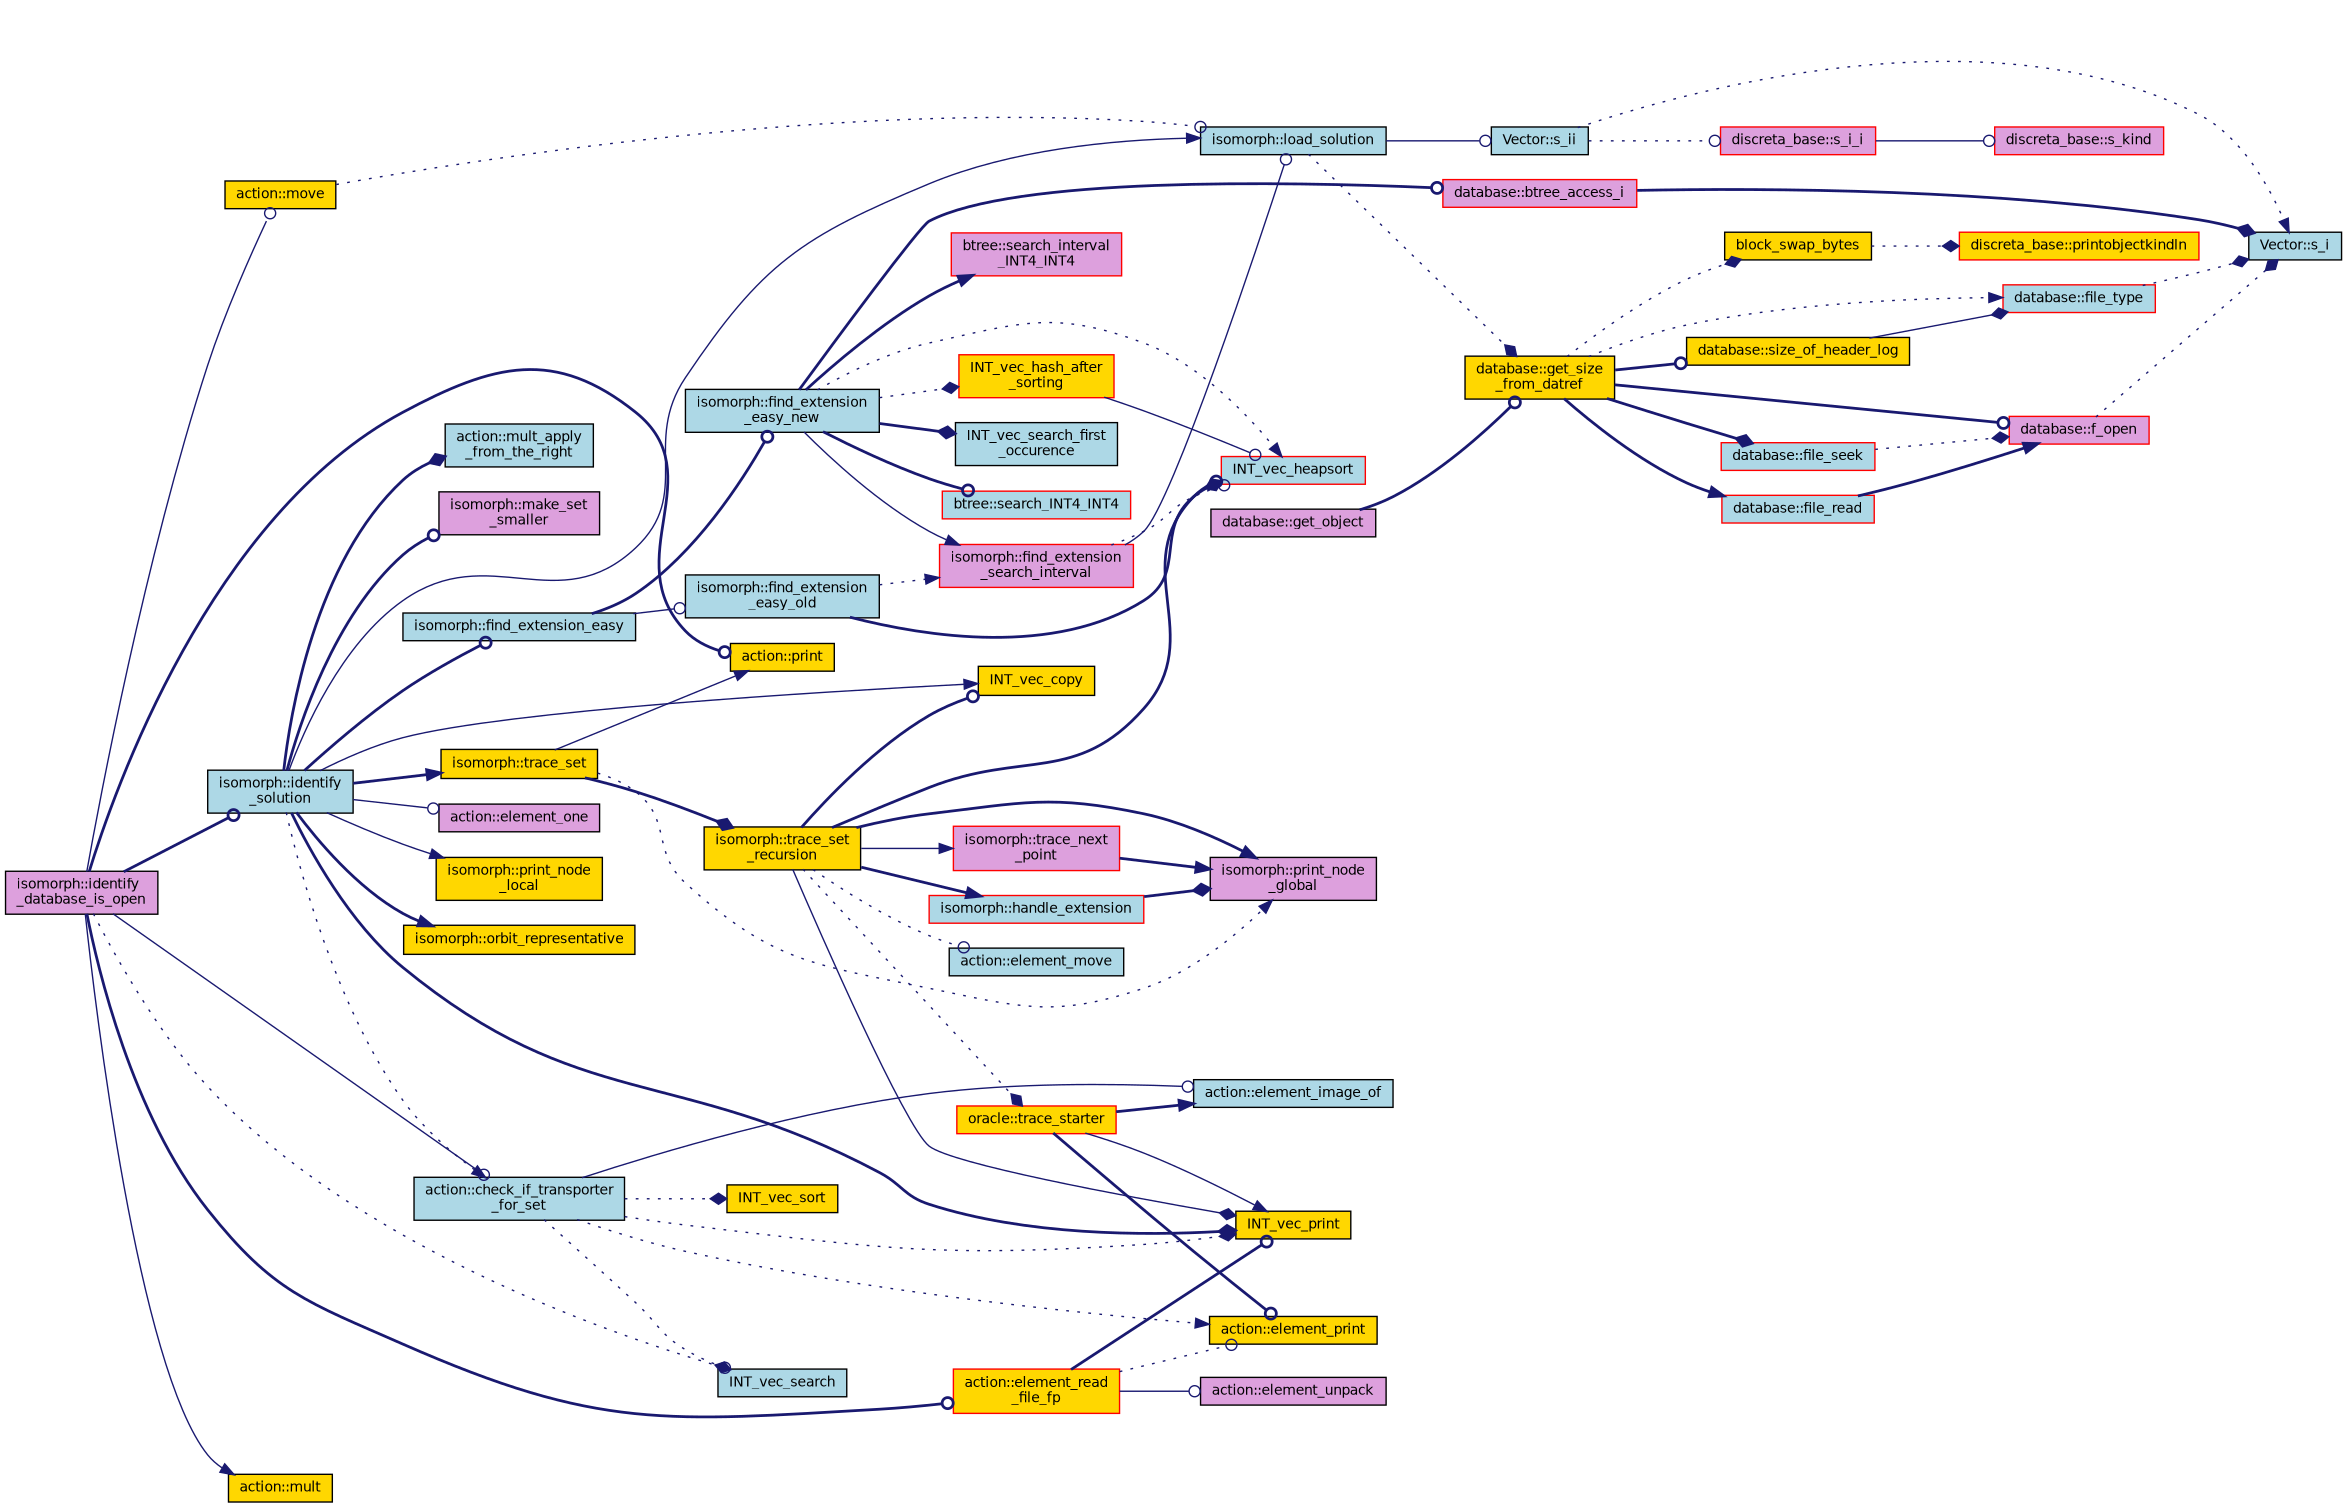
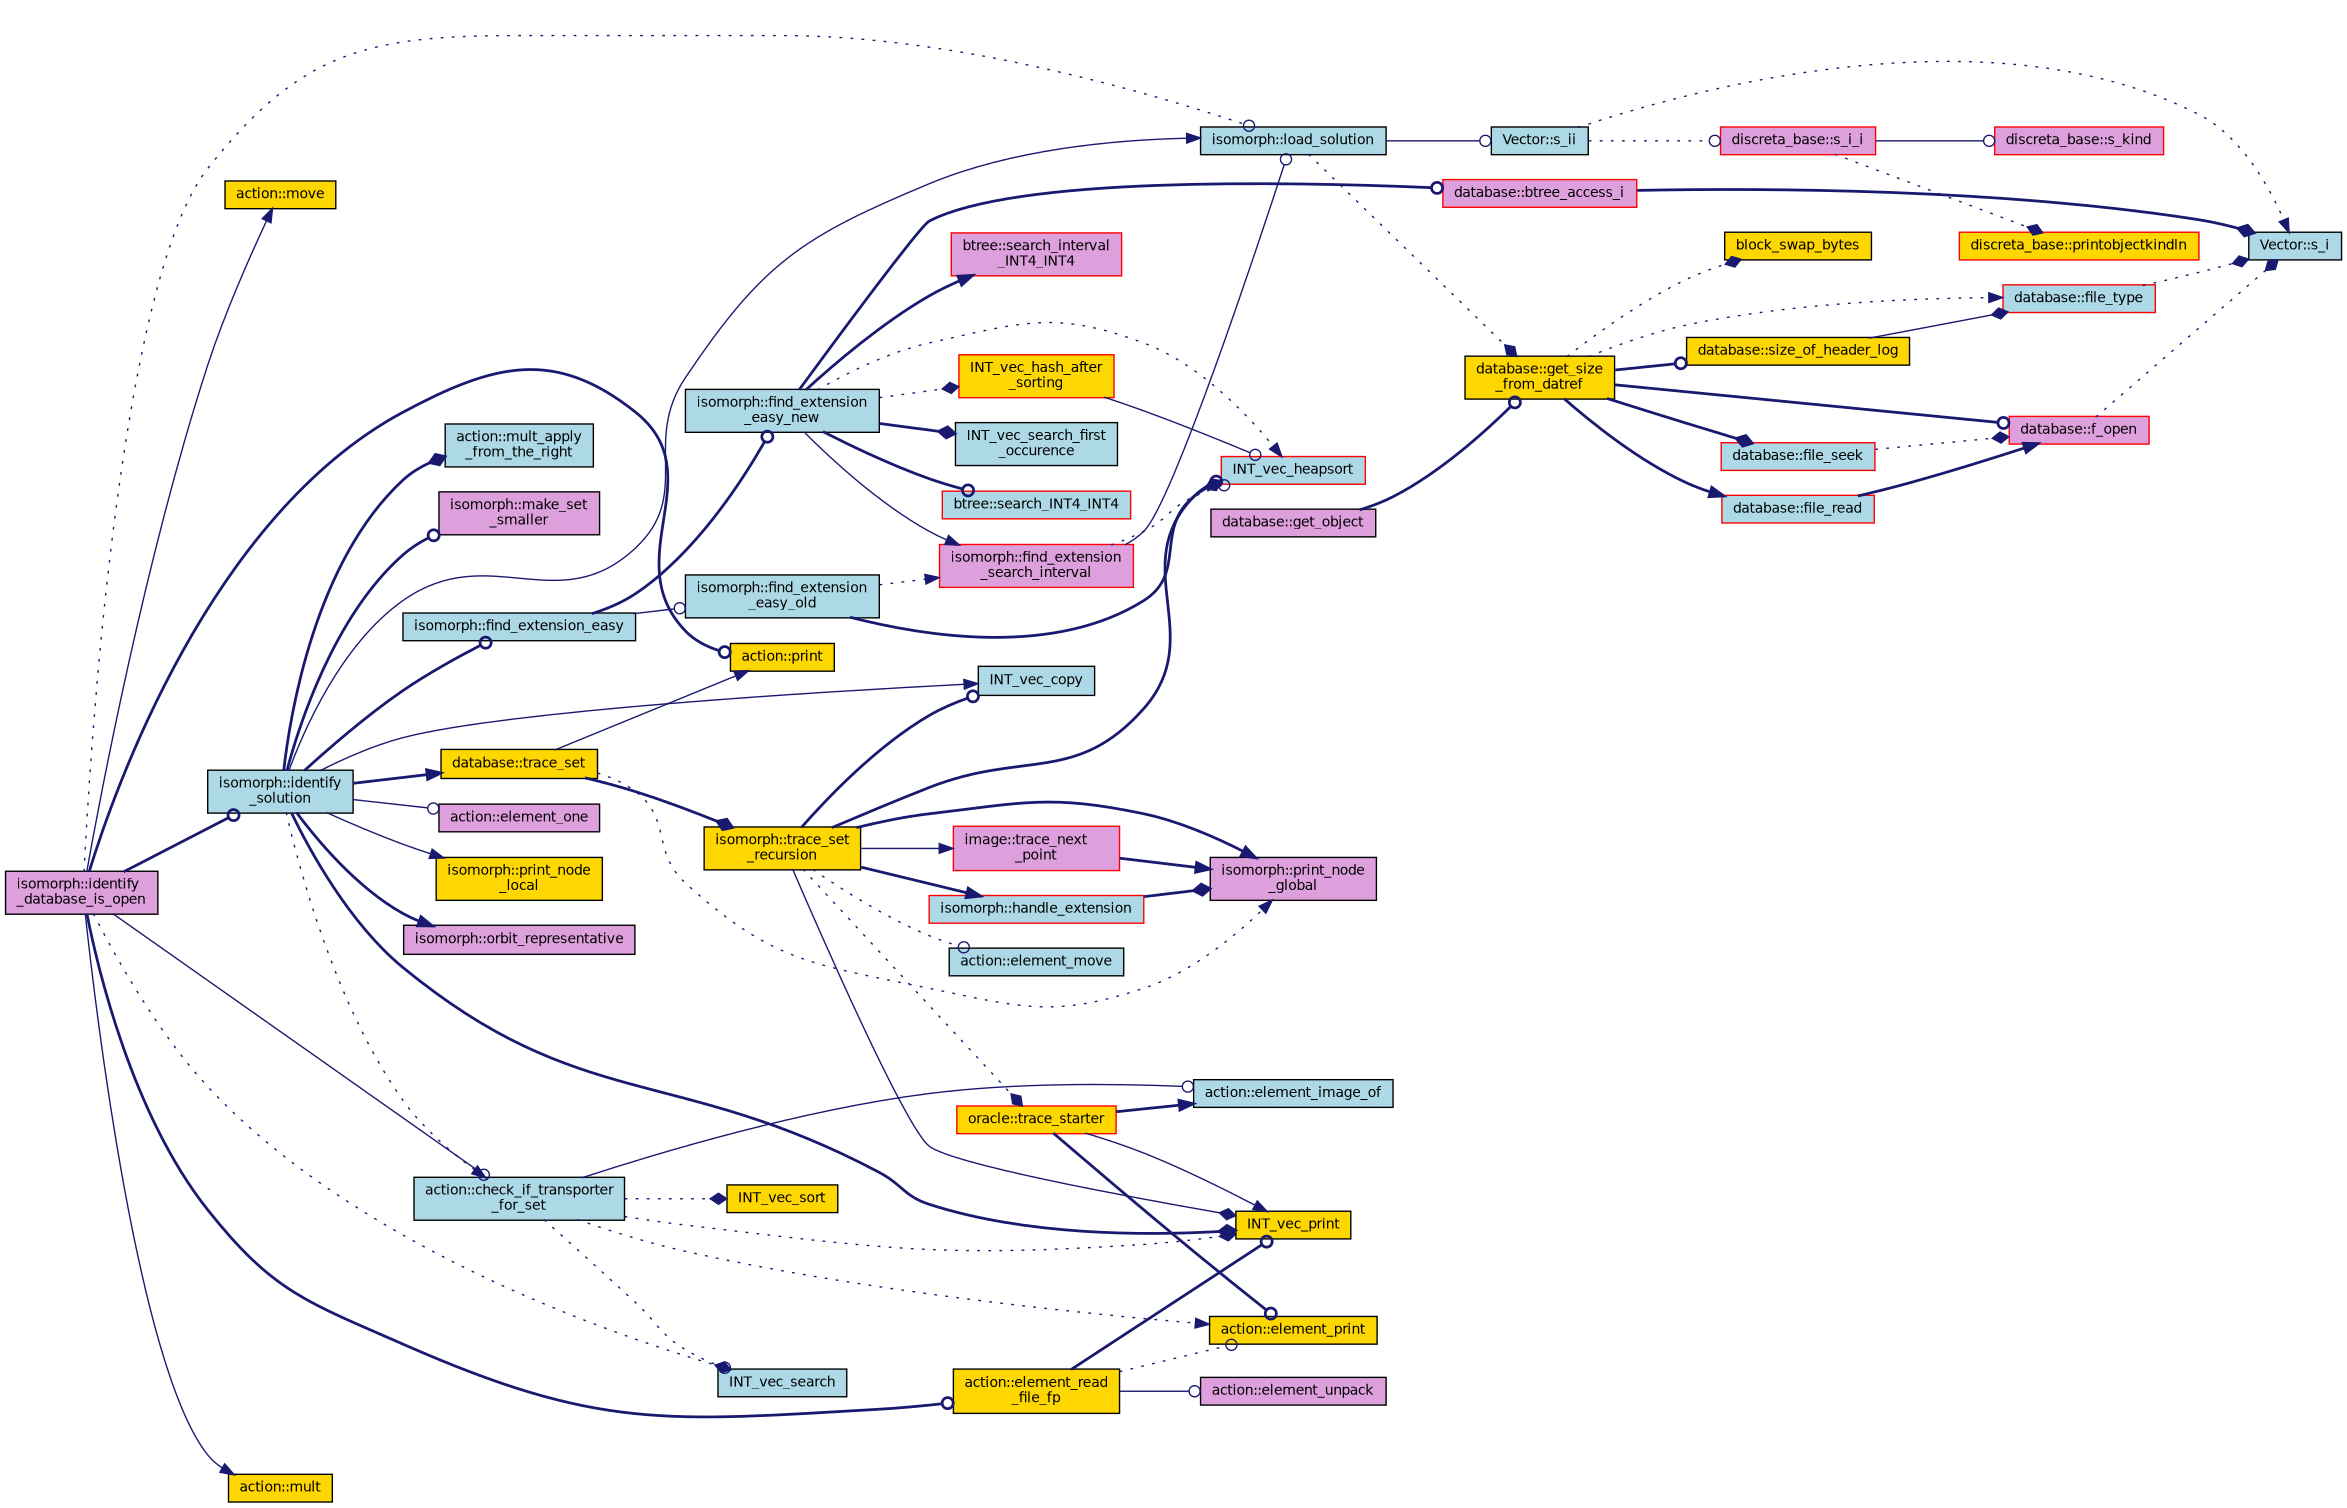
  digraph {
    rankdir=LR
    node [color=black fillcolor=lightblue fontname=Helvetica fontsize=10 shape=record style=filled]
    edge [arrowhead=odot color=midnightblue fontname=Helvetica fontsize=10 labelfontname=Helvetica labelfontsize=10 style=bold]
    n1 [fillcolor=plum fontcolor=black height=0.2 label="isomorph::identify\l_database_is_open" width=0.4]
    n2 [height=0.2 label="isomorph::identify\l_solution" width=0.4]
    n3 [fillcolor=gold height=0.2 label="action::print" width=0.4]
    n4 [height=0.2 label="isomorph::load_solution" width=0.4]
    n5 [height=0.2 label="action::check_if_transporter\l_for_set" width=0.4]
    n6 [height=0.2 label=INT_vec_search width=0.4]
-   n7 [color=red fillcolor=gold height=0.2 label="action::element_read\l_file_fp" width=0.4]
+   n7 [fillcolor=gold height=0.2 label="action::element_read\l_file_fp" width=0.4]
    n8 [fillcolor=gold height=0.2 label="action::mult" width=0.4]
    n9 [fillcolor=gold height=0.2 label="action::move" width=0.4]
-   n10 [fillcolor=gold height=0.2 label=INT_vec_copy width=0.4]
+   n10 [height=0.2 label=INT_vec_copy width=0.4]
    n11 [fillcolor=plum height=0.2 label="action::element_one" width=0.4]
-   n12 [fillcolor=gold height=0.2 label="isomorph::trace_set" width=0.4]
+   n12 [fillcolor=gold height=0.2 label="database::trace_set" width=0.4]
    n13 [fillcolor=gold height=0.2 label=INT_vec_print width=0.4]
    n14 [fillcolor=gold height=0.2 label="isomorph::print_node\l_local" width=0.4]
    n15 [height=0.2 label="isomorph::find_extension_easy" width=0.4]
-   n16 [fillcolor=gold height=0.2 label="isomorph::orbit_representative" width=0.4]
+   n16 [fillcolor=plum height=0.2 label="isomorph::orbit_representative" width=0.4]
    n17 [height=0.2 label="action::mult_apply\l_from_the_right" width=0.4]
    n18 [fillcolor=plum height=0.2 label="isomorph::make_set\l_smaller" width=0.4]
    n19 [height=0.2 label="Vector::s_ii" width=0.4]
    n20 [fillcolor=gold height=0.2 label="database::get_size\l_from_datref" width=0.4]
    n21 [fillcolor=gold height=0.2 label="action::element_print" width=0.4]
    n22 [height=0.2 label="action::element_image_of" width=0.4]
    n23 [fillcolor=gold height=0.2 label=INT_vec_sort width=0.4]
    n24 [fillcolor=plum height=0.2 label="action::element_unpack" width=0.4]
    n25 [fillcolor=gold height=0.2 label="isomorph::trace_set\l_recursion" width=0.4]
    n26 [fillcolor=plum height=0.2 label="isomorph::print_node\l_global" width=0.4]
    n27 [height=0.2 label="isomorph::find_extension\l_easy_old" width=0.4]
    n28 [height=0.2 label="isomorph::find_extension\l_easy_new" width=0.4]
    n29 [color=red fillcolor=gold height=0.2 label="oracle::trace_starter" width=0.4]
    n30 [height=0.2 label="action::element_move" width=0.4]
-   n31 [color=red fillcolor=plum height=0.2 label="isomorph::trace_next\l_point" width=0.4]
+   n31 [color=red fillcolor=plum height=0.2 label="image::trace_next\l_point" width=0.4]
    n32 [color=red height=0.2 label=INT_vec_heapsort width=0.4]
    n33 [color=red height=0.2 label="isomorph::handle_extension" width=0.4]
    n34 [color=red fillcolor=plum height=0.2 label="isomorph::find_extension\l_search_interval" width=0.4]
    n35 [color=red fillcolor=gold height=0.2 label="INT_vec_hash_after\l_sorting" width=0.4]
    n36 [height=0.2 label="INT_vec_search_first\l_occurence" width=0.4]
    n37 [color=red fillcolor=plum height=0.2 label="database::btree_access_i" width=0.4]
    n38 [color=red height=0.2 label="btree::search_INT4_INT4" width=0.4]
    n39 [color=red fillcolor=plum height=0.2 label="btree::search_interval\l_INT4_INT4" width=0.4]
    n40 [fillcolor=plum height=0.2 label="database::get_object" width=0.4]
    n41 [height=0.2 label="Vector::s_i" width=0.4]
    n42 [color=red fillcolor=plum height=0.2 label="discreta_base::s_i_i" width=0.4]
    n43 [color=red fillcolor=plum height=0.2 label="database::f_open" width=0.4]
    n44 [color=red height=0.2 label="database::file_type" width=0.4]
    n45 [color=red height=0.2 label="database::file_seek" width=0.4]
    n46 [fillcolor=gold height=0.2 label="database::size_of_header_log" width=0.4]
    n47 [color=red height=0.2 label="database::file_read" width=0.4]
    n48 [fillcolor=gold height=0.2 label=block_swap_bytes width=0.4]
    n49 [color=red fillcolor=plum height=0.2 label="discreta_base::s_kind" width=0.4]
    n50 [color=red fillcolor=gold height=0.2 label="discreta_base::printobjectkindln" width=0.4]
    n1 -> n2
    n1 -> n3
-   n9 -> n4 [style=dotted]
+   n1 -> n4 [style=dotted]
    n1 -> n5 [style=solid]
    n1 -> n6 [arrowhead=diamond style=dotted]
    n1 -> n7
    n1 -> n8 [arrowhead=normal style=solid]
-   n1 -> n9 [style=solid]
+   n1 -> n9 [arrowhead=normal style=solid]
    n2 -> n4 [arrowhead=normal style=solid]
    n2 -> n5 [arrowhead=normal style=dotted]
    n2 -> n10 [arrowhead=normal style=solid]
    n2 -> n11 [style=solid]
    n2 -> n12 [arrowhead=normal]
    n2 -> n13 [arrowhead=diamond]
    n2 -> n14 [arrowhead=normal style=solid]
    n2 -> n15
    n2 -> n16 [arrowhead=normal]
    n2 -> n17 [arrowhead=diamond]
    n2 -> n18
    n4 -> n19 [style=solid]
    n4 -> n20 [arrowhead=diamond style=dotted]
    n5 -> n6 [style=dotted]
    n5 -> n13 [arrowhead=diamond style=dotted]
    n5 -> n21 [arrowhead=normal style=dotted]
    n5 -> n22 [style=solid]
    n5 -> n23 [arrowhead=diamond style=dotted]
    n7 -> n13
    n7 -> n21 [style=dotted]
    n7 -> n24 [style=solid]
    n12 -> n3 [arrowhead=normal style=solid]
    n12 -> n25 [arrowhead=diamond]
    n12 -> n26 [arrowhead=normal style=dotted]
    n15 -> n27 [style=solid]
    n15 -> n28
    n19 -> n41 [arrowhead=normal style=dotted]
    n19 -> n42 [style=dotted]
    n20 -> n43
    n20 -> n44 [arrowhead=normal style=dotted]
    n20 -> n45 [arrowhead=diamond]
    n20 -> n46
    n20 -> n47 [arrowhead=normal]
    n20 -> n48 [arrowhead=diamond style=dotted]
    n25 -> n10
    n25 -> n13 [arrowhead=diamond style=solid]
    n25 -> n26 [arrowhead=normal]
    n25 -> n29 [arrowhead=diamond style=dotted]
    n25 -> n30 [style=dotted]
    n25 -> n31 [arrowhead=normal style=solid]
    n25 -> n32
    n25 -> n33 [arrowhead=normal]
    n27 -> n32 [arrowhead=diamond]
    n27 -> n34 [arrowhead=normal style=dotted]
    n28 -> n32 [arrowhead=normal style=dotted]
    n28 -> n34 [arrowhead=normal style=solid]
    n28 -> n35 [arrowhead=diamond style=dotted]
    n28 -> n36 [arrowhead=diamond]
    n28 -> n37
    n28 -> n38
    n28 -> n39 [arrowhead=normal]
    n29 -> n13 [arrowhead=normal style=solid]
    n29 -> n21
    n29 -> n22 [arrowhead=normal]
    n31 -> n26 [arrowhead=normal]
    n33 -> n26 [arrowhead=diamond]
    n34 -> n4 [style=solid]
    n34 -> n32 [style=dotted]
    n35 -> n32 [style=solid]
    n37 -> n41 [arrowhead=diamond]
    n40 -> n20
    n42 -> n49 [style=solid]
-   n48 -> n50 [arrowhead=diamond style=dotted]
+   n42 -> n50 [arrowhead=diamond style=dotted]
    n43 -> n41 [arrowhead=diamond style=dotted]
    n44 -> n41 [arrowhead=diamond style=dotted]
    n45 -> n43 [arrowhead=diamond style=dotted]
    n46 -> n44 [arrowhead=diamond style=solid]
    n47 -> n43 [arrowhead=normal]
  }
